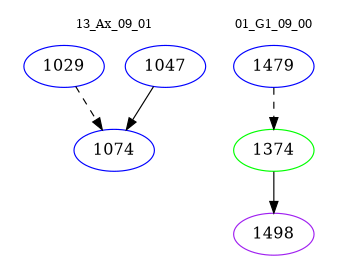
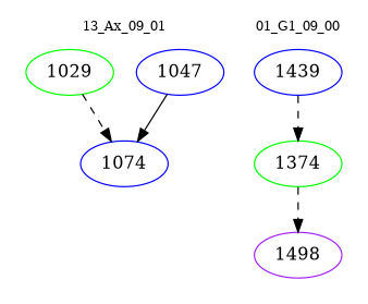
  digraph {
    node [color=blue]
    edge [color=black style=solid]
    n1 [label=1047]
-   n2 [label=1029]
+   n2 [color=green label=1029]
    n3 [label=1074]
-   n4 [label=1479]
+   n4 [label=1439]
    n5 [color=green label=1374]
    n6 [color=purple label=1498]
    subgraph cluster_1 {
      color=white
      fontsize=10
      label="13_Ax_09_01"
      n1
      n2
      n3
    }
    subgraph cluster_2 {
      color=white
      fontsize=10
      label="01_G1_09_00"
      n4
      n5
      n6
    }
    n1 -> n3
    n2 -> n3 [style=dashed]
    n4 -> n5 [style=dashed]
-   n5 -> n6
+   n5 -> n6 [style=dashed]
  }
